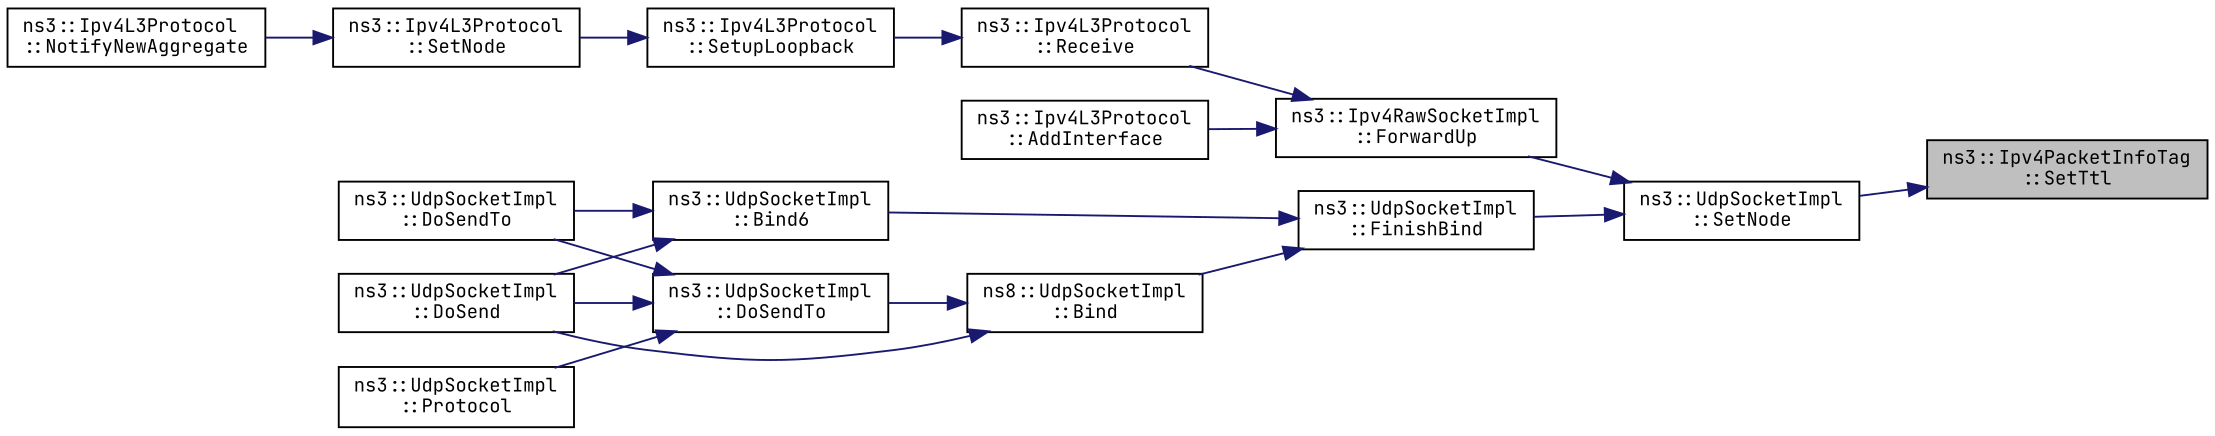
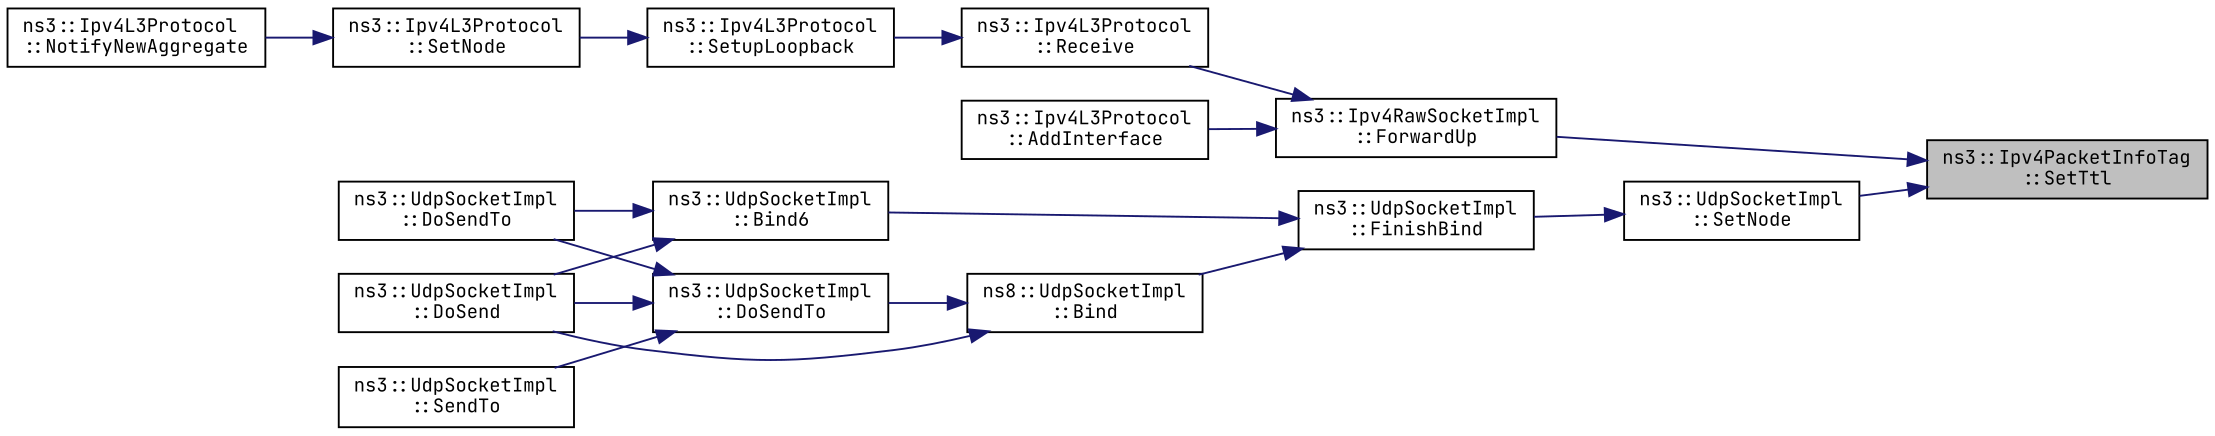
  digraph {
    fontname="JetBrains Mono"
    rankdir=RL
    node [color=black fillcolor=white fontname="JetBrains Mono" fontsize=10 shape=record style=filled]
    edge [color=midnightblue dir=back fontname="JetBrains Mono" fontsize=10 labelfontname=Helvetica labelfontsize=10 style=solid]
    n1 [fillcolor=grey75 fontcolor=black height=0.2 label="ns3::Ipv4PacketInfoTag\l::SetTtl" width=0.4]
    n2 [height=0.2 label="ns3::Ipv4RawSocketImpl\l::ForwardUp" width=0.4]
    n3 [height=0.2 label="ns3::UdpSocketImpl\l::SetNode" width=0.4]
    n4 [height=0.2 label="ns3::Ipv4L3Protocol\l::Receive" width=0.4]
    n5 [height=0.2 label="ns3::Ipv4L3Protocol\l::AddInterface" width=0.4]
    n6 [height=0.2 label="ns3::UdpSocketImpl\l::FinishBind" width=0.4]
    n7 [height=0.2 label="ns3::Ipv4L3Protocol\l::SetupLoopback" width=0.4]
    n8 [height=0.2 label="ns3::Ipv4L3Protocol\l::SetNode" width=0.4]
    n9 [height=0.2 label="ns3::Ipv4L3Protocol\l::NotifyNewAggregate" width=0.4]
    n10 [height=0.2 label="ns8::UdpSocketImpl\l::Bind" width=0.4]
    n11 [height=0.2 label="ns3::UdpSocketImpl\l::Bind6" width=0.4]
    n12 [height=0.2 label="ns3::UdpSocketImpl\l::DoSend" width=0.4]
    n13 [height=0.2 label="ns3::UdpSocketImpl\l::DoSendTo" width=0.4]
    n14 [height=0.2 label="ns3::UdpSocketImpl\l::DoSendTo" width=0.4]
-   n15 [height=0.2 label="ns3::UdpSocketImpl\l::Protocol" width=0.4]
-   n3 -> n2
+   n15 [height=0.2 label="ns3::UdpSocketImpl\l::SendTo" width=0.4]
+   n1 -> n2
    n1 -> n3
    n2 -> n4
    n2 -> n5
    n3 -> n6
    n4 -> n7
    n6 -> n10
    n6 -> n11
    n7 -> n8
    n8 -> n9
    n10 -> n12
    n10 -> n13
    n11 -> n12
    n11 -> n14
    n13 -> n12
    n13 -> n14
    n13 -> n15
  }
